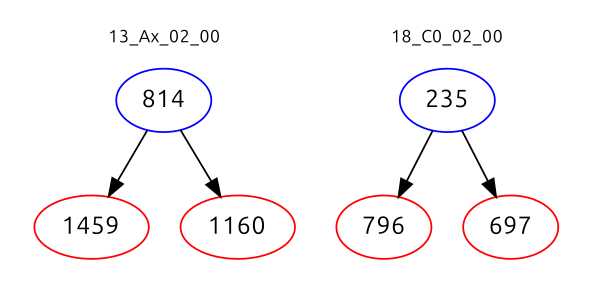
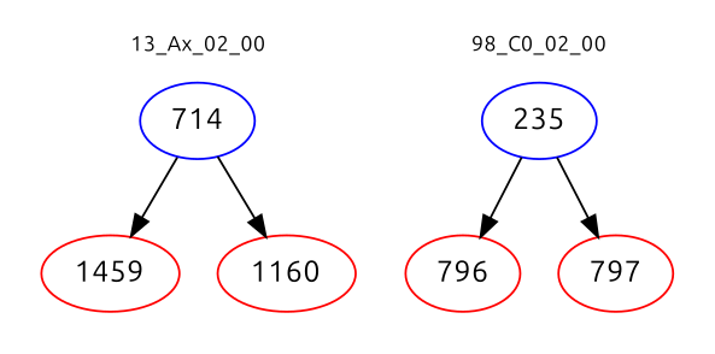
  digraph {
    fontname=Ubuntu
    node [color=red fontname=Ubuntu]
    edge [color=black fontname=Ubuntu]
-   n1 [color=blue label=814]
+   n1 [color=blue label=714]
    n2 [label=1459]
    n3 [label=1160]
    n4 [color=blue label=235]
    n5 [label=796]
-   n6 [label=697]
+   n6 [label=797]
    subgraph cluster_1 {
      color=white
      fontsize=10
      label="13_Ax_02_00"
      n1
      n2
      n3
    }
    subgraph cluster_2 {
      color=white
      fontsize=10
-     label="18_C0_02_00"
+     label="98_C0_02_00"
      n4
      n5
      n6
    }
    n1 -> n2
    n1 -> n3
    n4 -> n5
    n4 -> n6
  }
